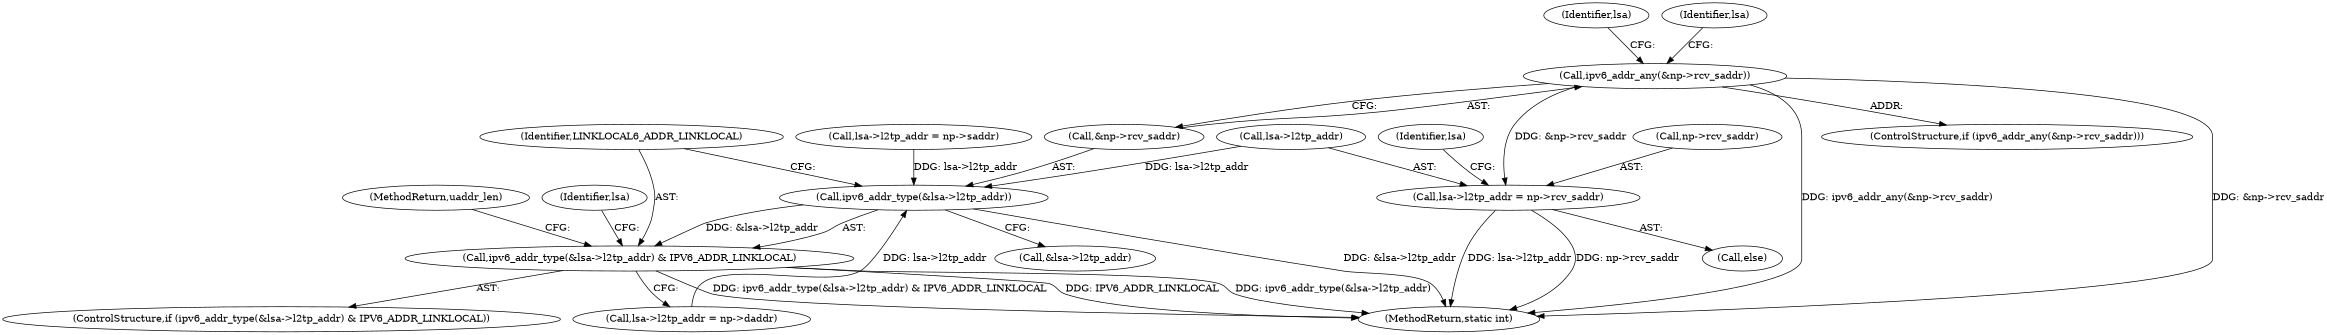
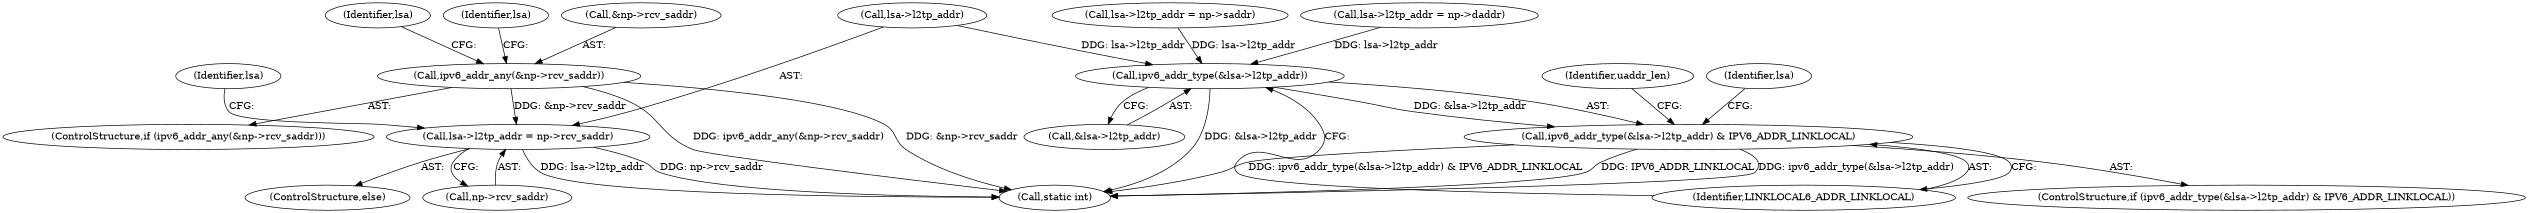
  digraph {
    n1 [label="(Call,ipv6_addr_any(&np->rcv_saddr))"]
    n2 [label="(Call,lsa->l2tp_addr = np->rcv_saddr)"]
-   n3 [label="(MethodReturn,static int)"]
+   n3 [label="(Call,static int)"]
    n4 [label="(ControlStructure,if (ipv6_addr_any(&np->rcv_saddr)))"]
    n5 [label="(Call,&np->rcv_saddr)"]
-   n6 [label="(Call,else)"]
+   n6 [label="(ControlStructure,else)"]
    n7 [label="(Call,np->rcv_saddr)"]
    n8 [label="(Call,ipv6_addr_type(&lsa->l2tp_addr))"]
    n9 [label="(Call,ipv6_addr_type(&lsa->l2tp_addr) & IPV6_ADDR_LINKLOCAL)"]
    n10 [label="(Call,&lsa->l2tp_addr)"]
    n11 [label="(Identifier,LINKLOCAL6_ADDR_LINKLOCAL)"]
    n12 [label="(ControlStructure,if (ipv6_addr_type(&lsa->l2tp_addr) & IPV6_ADDR_LINKLOCAL))"]
    n13 [label="(Identifier,lsa)"]
-   n14 [label="(MethodReturn,uaddr_len)"]
+   n14 [label="(Identifier,uaddr_len)"]
    n15 [label="(Call,lsa->l2tp_addr = np->saddr)"]
    n16 [label="(Call,lsa->l2tp_addr = np->daddr)"]
    n17 [label="(Identifier,lsa)"]
    n18 [label="(Call,lsa->l2tp_addr)"]
    n19 [label="(Identifier,lsa)"]
    n20 [label="(Identifier,lsa)"]
    n1 -> n2 [label="DDG: &np->rcv_saddr"]
    n1 -> n3 [label="DDG: ipv6_addr_any(&np->rcv_saddr)"]
    n1 -> n3 [label="DDG: &np->rcv_saddr"]
-   n1 -> n4 [label="ADDR: "]
-   n1 -> n5 [label="CFG: "]
+   n1 -> n4 [label="AST: "]
    n2 -> n3 [label="DDG: lsa->l2tp_addr"]
    n2 -> n3 [label="DDG: np->rcv_saddr"]
    n2 -> n6 [label="AST: "]
+   n2 -> n7 [label="CFG: "]
    n5 -> n1 [label="AST: "]
    n7 -> n2 [label="AST: "]
    n8 -> n3 [label="DDG: &lsa->l2tp_addr"]
    n8 -> n9 [label="AST: "]
    n8 -> n9 [label="DDG: &lsa->l2tp_addr"]
    n8 -> n10 [label="CFG: "]
    n9 -> n3 [label="DDG: IPV6_ADDR_LINKLOCAL"]
    n9 -> n3 [label="DDG: ipv6_addr_type(&lsa->l2tp_addr)"]
    n9 -> n3 [label="DDG: ipv6_addr_type(&lsa->l2tp_addr) & IPV6_ADDR_LINKLOCAL"]
-   n9 -> n16 [label="CFG: "]
+   n9 -> n11 [label="CFG: "]
    n9 -> n12 [label="AST: "]
-   n5 -> n8 [label="AST: "]
+   n10 -> n8 [label="AST: "]
    n11 -> n8 [label="CFG: "]
    n11 -> n9 [label="AST: "]
    n13 -> n1 [label="CFG: "]
    n14 -> n9 [label="CFG: "]
    n15 -> n8 [label="DDG: lsa->l2tp_addr"]
    n16 -> n8 [label="DDG: lsa->l2tp_addr"]
    n17 -> n1 [label="CFG: "]
    n18 -> n2 [label="AST: "]
    n18 -> n8 [label="DDG: lsa->l2tp_addr"]
    n19 -> n2 [label="CFG: "]
    n20 -> n9 [label="CFG: "]
  }
